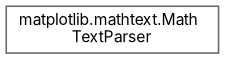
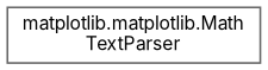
  digraph {
    rankdir=LR
    fontname=Inter
-   n1 [color=grey40 fillcolor=white fontname=Inter fontsize=10 height=0.2 label="matplotlib.mathtext.Math\lTextParser" shape=box style=filled width=0.4]
+   n1 [color=grey40 fillcolor=white fontname=Inter fontsize=10 height=0.2 label="matplotlib.matplotlib.Math\lTextParser" shape=box style=filled width=0.4]
  }
